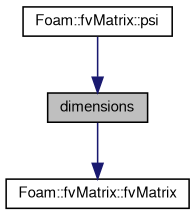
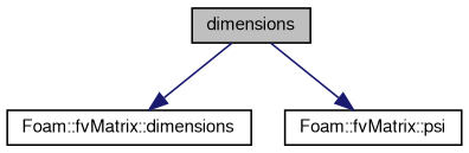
  digraph {
    rankdir=TB
    node [color=black fontname=FreeSans fontsize=10 shape=record]
    edge [color=midnightblue fontname=FreeSans fontsize=10 labelfontname=FreeSans labelfontsize=10 style=solid]
    n1 [fillcolor=grey75 fontcolor=black height=0.2 label=dimensions style=filled width=0.4]
-   n2 [height=0.2 label="Foam::fvMatrix::fvMatrix" width=0.4]
+   n2 [height=0.2 label="Foam::fvMatrix::dimensions" width=0.4]
    n3 [height=0.2 label="Foam::fvMatrix::psi" width=0.4]
    n1 -> n2
-   n3 -> n1
+   n1 -> n3
  }
